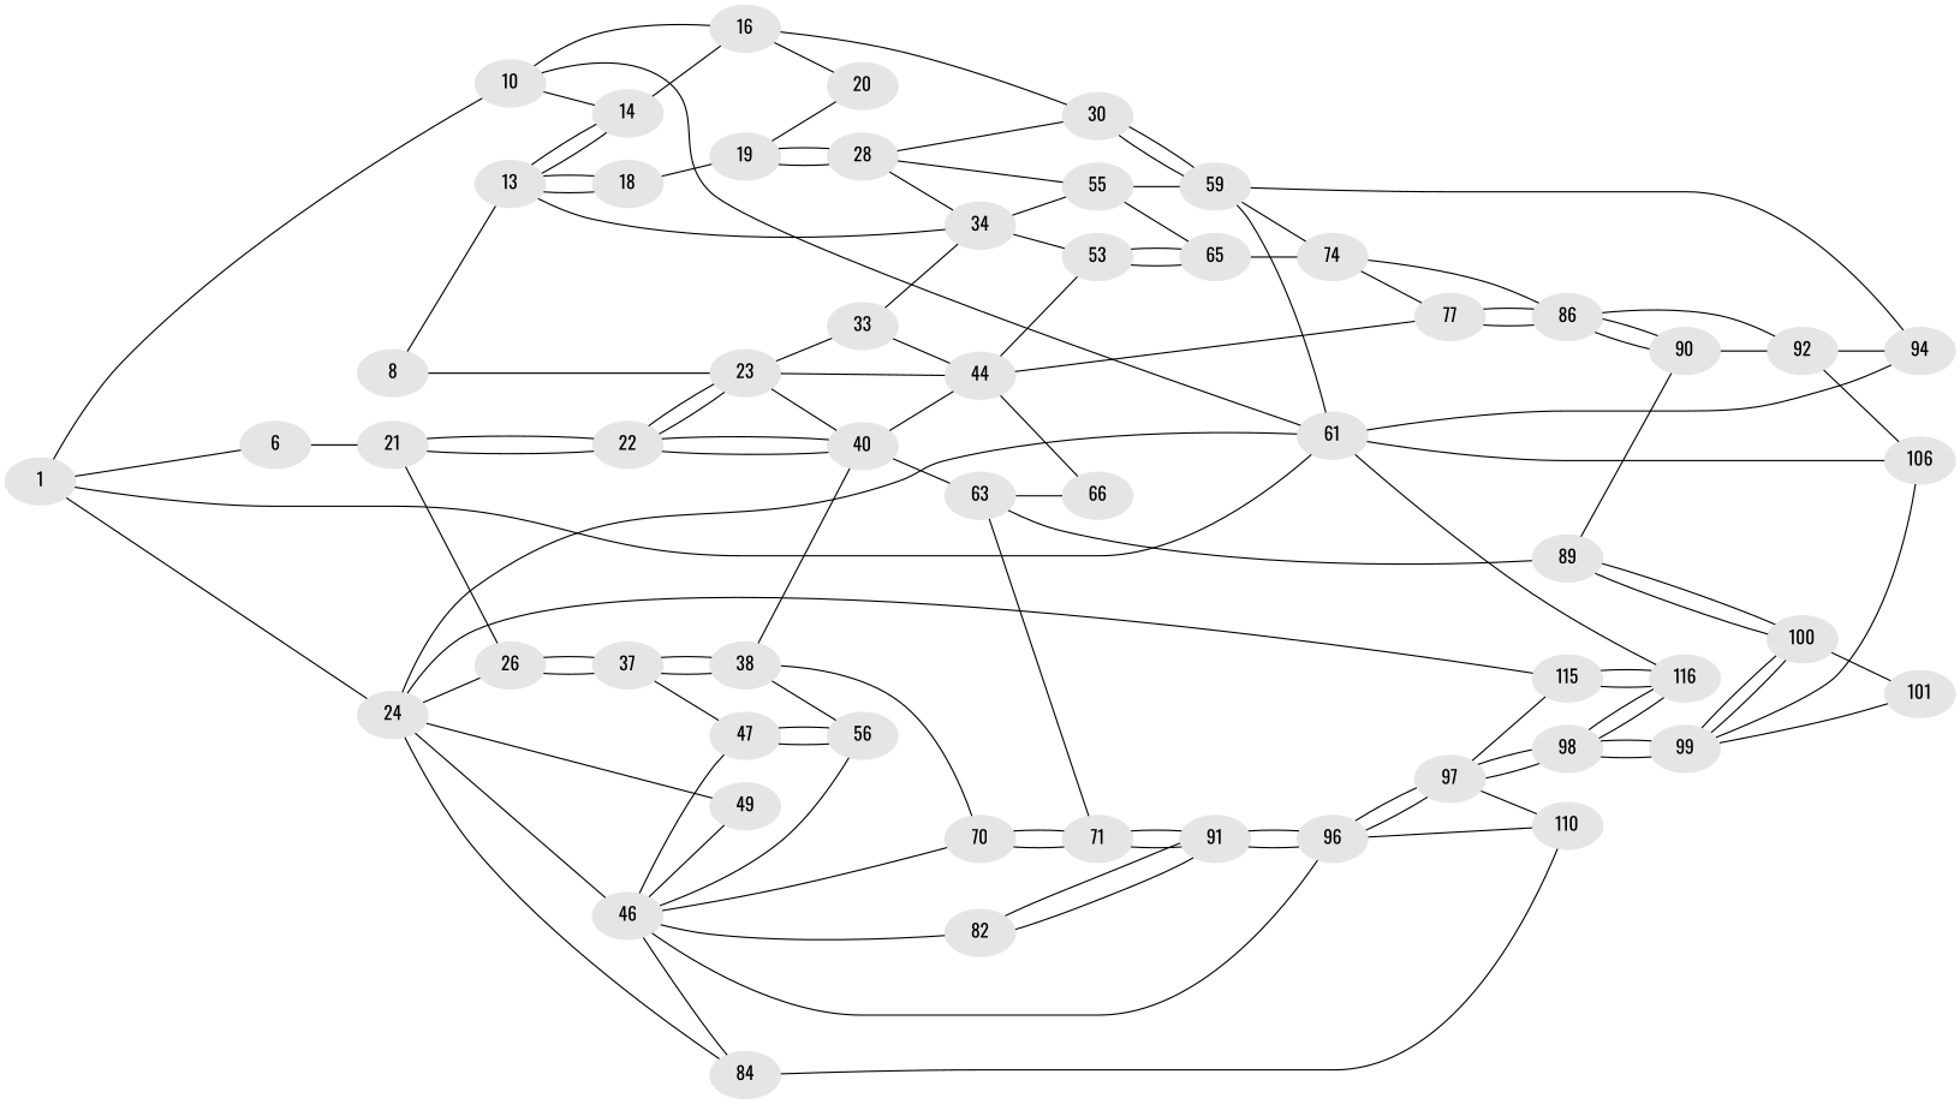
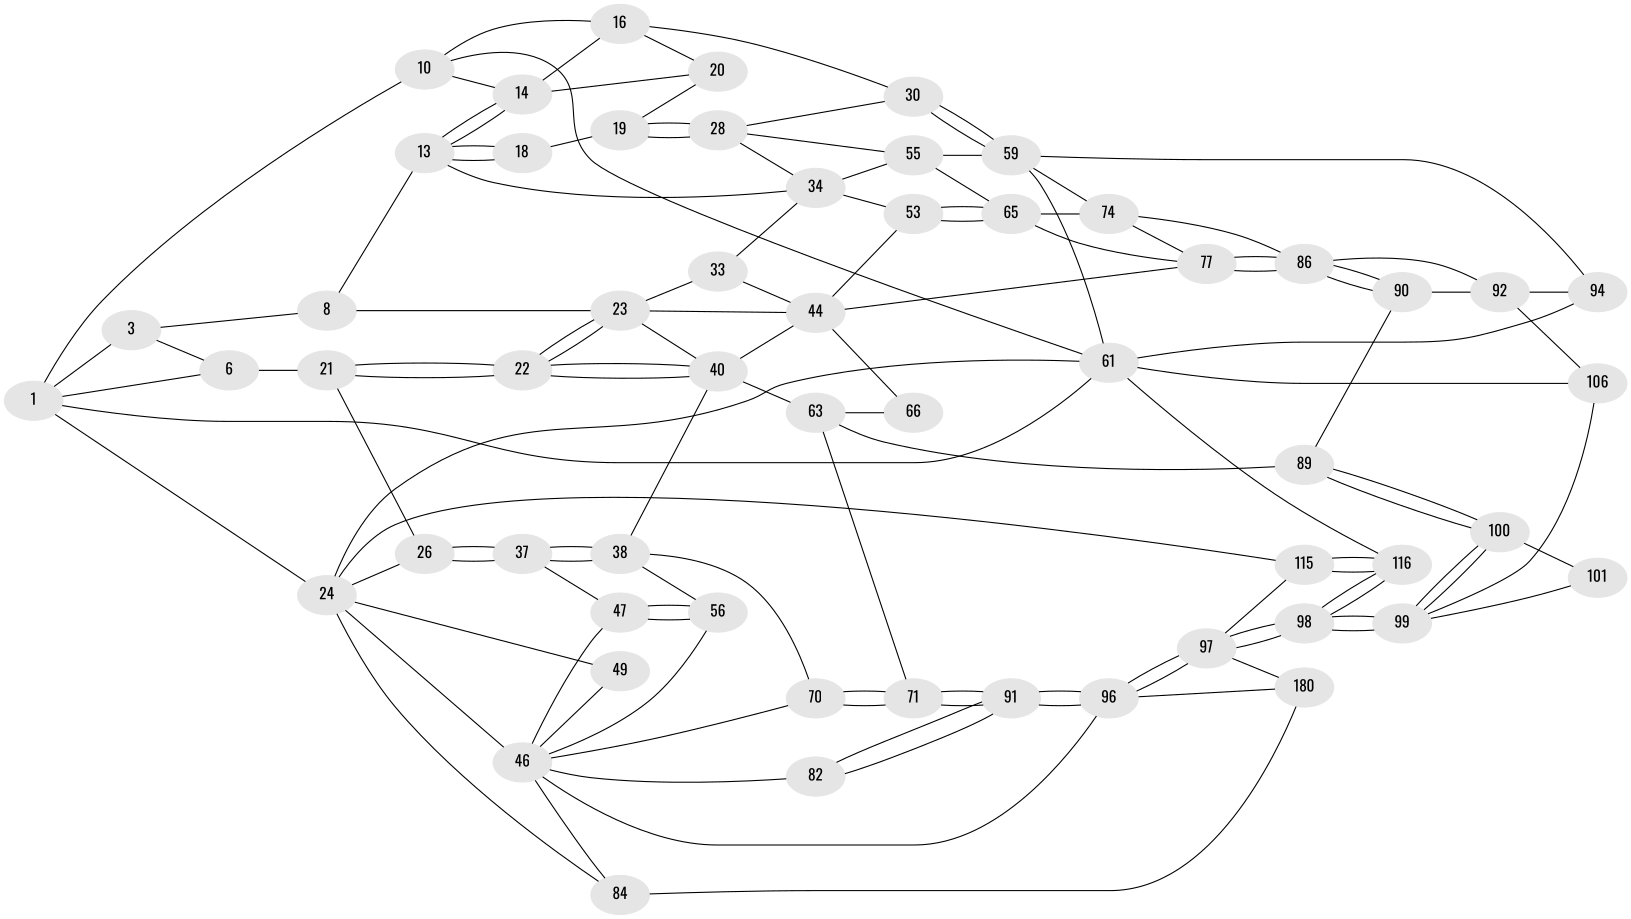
  graph {
    fontname=Oswald
    rankdir=LR
    node [color=gray90 fontname=Oswald style=filled]
    edge [fontname=Oswald]
    1 [super="+2+5"]
+   3 [super="+4"]
    6 [super="+7"]
    10 [super="+11+15"]
    24 [super="+25+36"]
    61 [super="+79"]
    8 [super="+12+9"]
    21
    14 [super="+17"]
    16 [super="+27"]
    26
    46 [super="+48"]
    49
    84 [super="+109"]
    115
    94
    106
    116
    13
    23 [super="+31"]
    22
    18
    34 [super="+50+35"]
    40 [super="+41"]
    33
    44 [super="+52+45"]
    20
    30
    19
    59 [super="+60"]
    28 [super="+29"]
    n32 [label=55 super="+58"]
    53
    37
    63 [super="+68+64"]
    66 [super="+69"]
    77 [super="+78"]
    47
    56
    70
    82
    96 [super="+104"]
-   110 [super="+111"]
+   110 [super="+111" label=180]
    38 [super="+62+39"]
    65 [super="+73"]
    74 [super="+88"]
    71
    89
    86 [super="+87"]
    91
    97 [super="+112"]
    90
    100
    92 [super="+95+93"]
    101
    98
    99 [super="+108"]
+   1 -- 3
    1 -- 6
    1 -- 10
    1 -- 24 [weight=2]
    1 -- 61
+   3 -- 6
+   3 -- 8
    6 -- 21
    10 -- 61
    10 -- 14
    10 -- 16
    24 -- 61
    24 -- 26
    24 -- 46
    24 -- 49 [weight=2]
    24 -- 84 [weight=2]
    24 -- 115
    61 -- 94
    61 -- 106
    61 -- 116
    8 -- 13
    8 -- 23
    21 -- 26
    21 -- 22
    21 -- 22
    14 -- 16
+   14 -- 20
    16 -- 20
    16 -- 30
    26 -- 37
    26 -- 37
    46 -- 49
    46 -- 84
    46 -- 47
    46 -- 56
    46 -- 70
    46 -- 82 [weight=2]
    46 -- 96
    84 -- 110
    115 -- 116
    115 -- 116
    13 -- 14
    13 -- 14
    13 -- 18
    13 -- 18
    13 -- 34
    23 -- 40
    23 -- 33
    23 -- 44
    22 -- 23
    22 -- 23
    22 -- 40
    22 -- 40
    18 -- 19
    34 -- n32
    34 -- 53
    40 -- 44
    40 -- 63 [weight=2]
    33 -- 34
    33 -- 44
    44 -- 53
    44 -- 66 [weight=2]
    44 -- 77
    30 -- 59
    30 -- 59
    19 -- 20
    19 -- 28
    19 -- 28
    59 -- 61
    59 -- 94
    59 -- 74
    28 -- 34
    28 -- 30
    28 -- n32
    n32 -- 59
    n32 -- 65
    53 -- 65
    53 -- 65
    37 -- 47
    37 -- 38
    37 -- 38
    63 -- 66 [weight=2]
    63 -- 71
    63 -- 89
    77 -- 86
    77 -- 86
    47 -- 56
    47 -- 56
    70 -- 71
    70 -- 71
    82 -- 91
    82 -- 91
    96 -- 110
    96 -- 97
    96 -- 97
    38 -- 40 [weight=2]
    38 -- 56
    38 -- 70
+   65 -- 77
    65 -- 74
    74 -- 77
    74 -- 86
    71 -- 91
    71 -- 91
    89 -- 90
    89 -- 100
    89 -- 100
    86 -- 90
    86 -- 90
    86 -- 92
    91 -- 96
    91 -- 96
    97 -- 115
    97 -- 110 [weight=2]
    97 -- 98
    97 -- 98
    90 -- 92
    100 -- 101
    92 -- 94
    92 -- 106
    98 -- 116
    98 -- 116
    98 -- 99
    98 -- 99
    99 -- 106
    99 -- 100
    99 -- 100
    99 -- 101
  }
